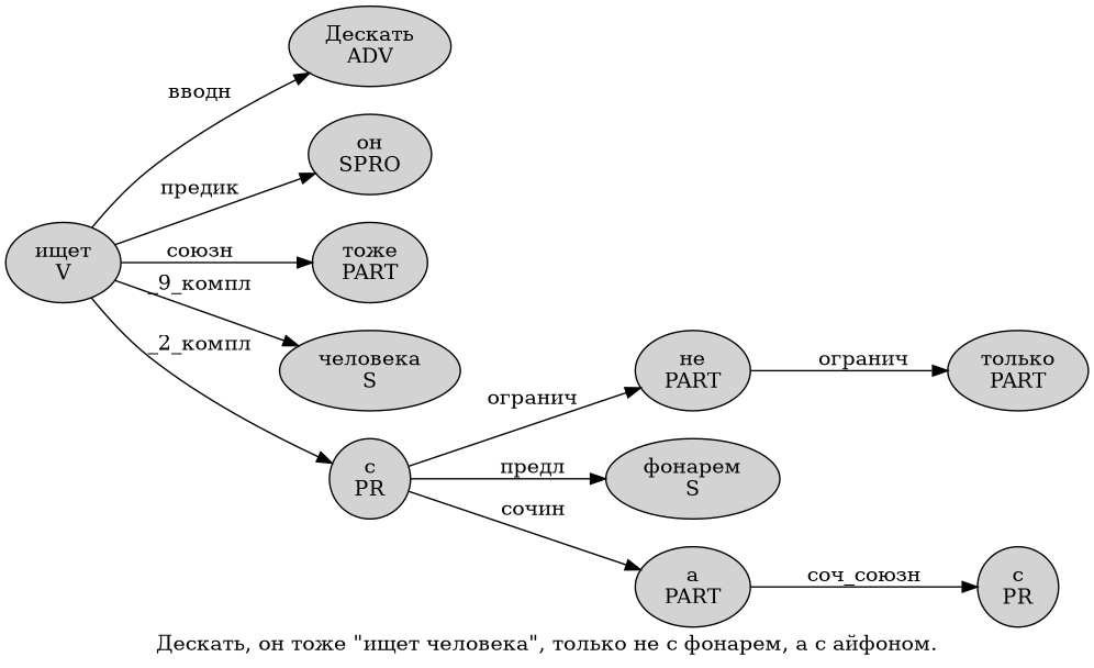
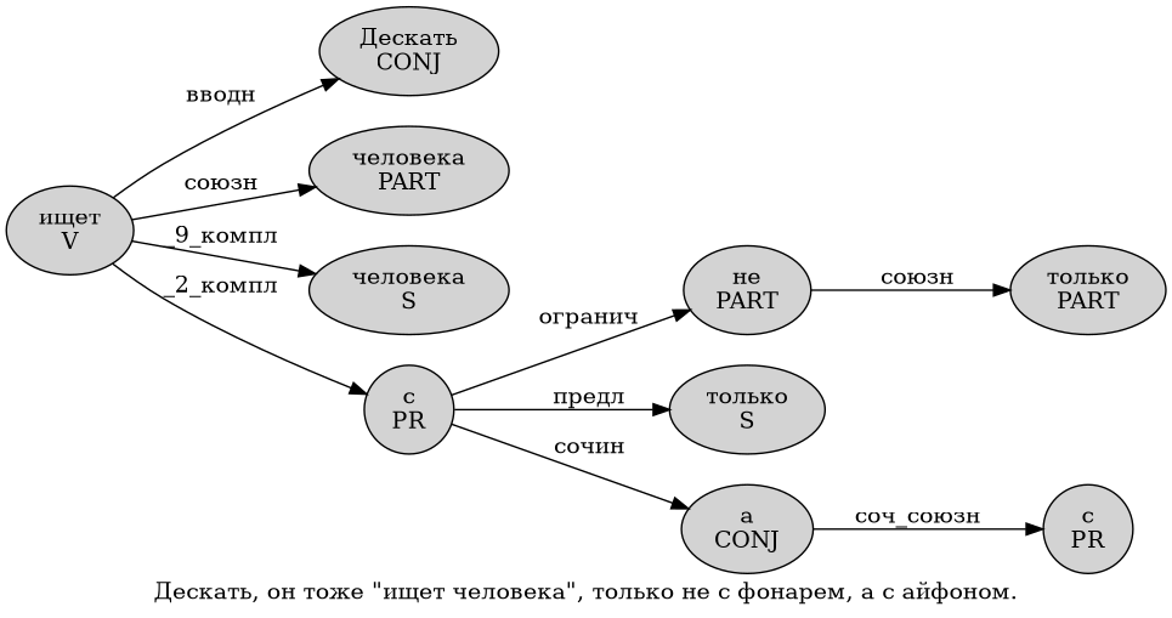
  digraph {
    label="Дескать, он тоже \"ищет человека\", только не с фонарем, а с айфоном."
    rankdir=LR
    node [fillcolor=lightgray penwidth=1 shape=ellipse style=filled]
-   n1 [label="Дескать\nADV"]
-   n2 [label="он\nSPRO"]
-   n3 [label="тоже\nPART"]
+   n1 [label="Дескать\nCONJ"]
+   n3 [label="человека\nPART"]
    n4 [label="ищет\nV"]
    n5 [label="человека\nS"]
    n6 [label="с\nPR"]
    n7 [label="не\nPART"]
-   n8 [label="фонарем\nS"]
-   n9 [label="а\nPART"]
+   n8 [label="только\nS"]
+   n9 [label="а\nCONJ"]
    n10 [label="только\nPART"]
    n11 [label="с\nPR"]
    n4 -> n1 [label="вводн"]
-   n4 -> n2 [label="предик"]
    n4 -> n3 [label="союзн"]
    n4 -> n5 [label="_9_компл"]
    n4 -> n6 [label="_2_компл"]
    n6 -> n7 [label="огранич"]
    n6 -> n8 [label="предл"]
    n6 -> n9 [label="сочин"]
-   n7 -> n10 [label="огранич"]
+   n7 -> n10 [label="союзн"]
    n9 -> n11 [label="соч_союзн"]
  }
